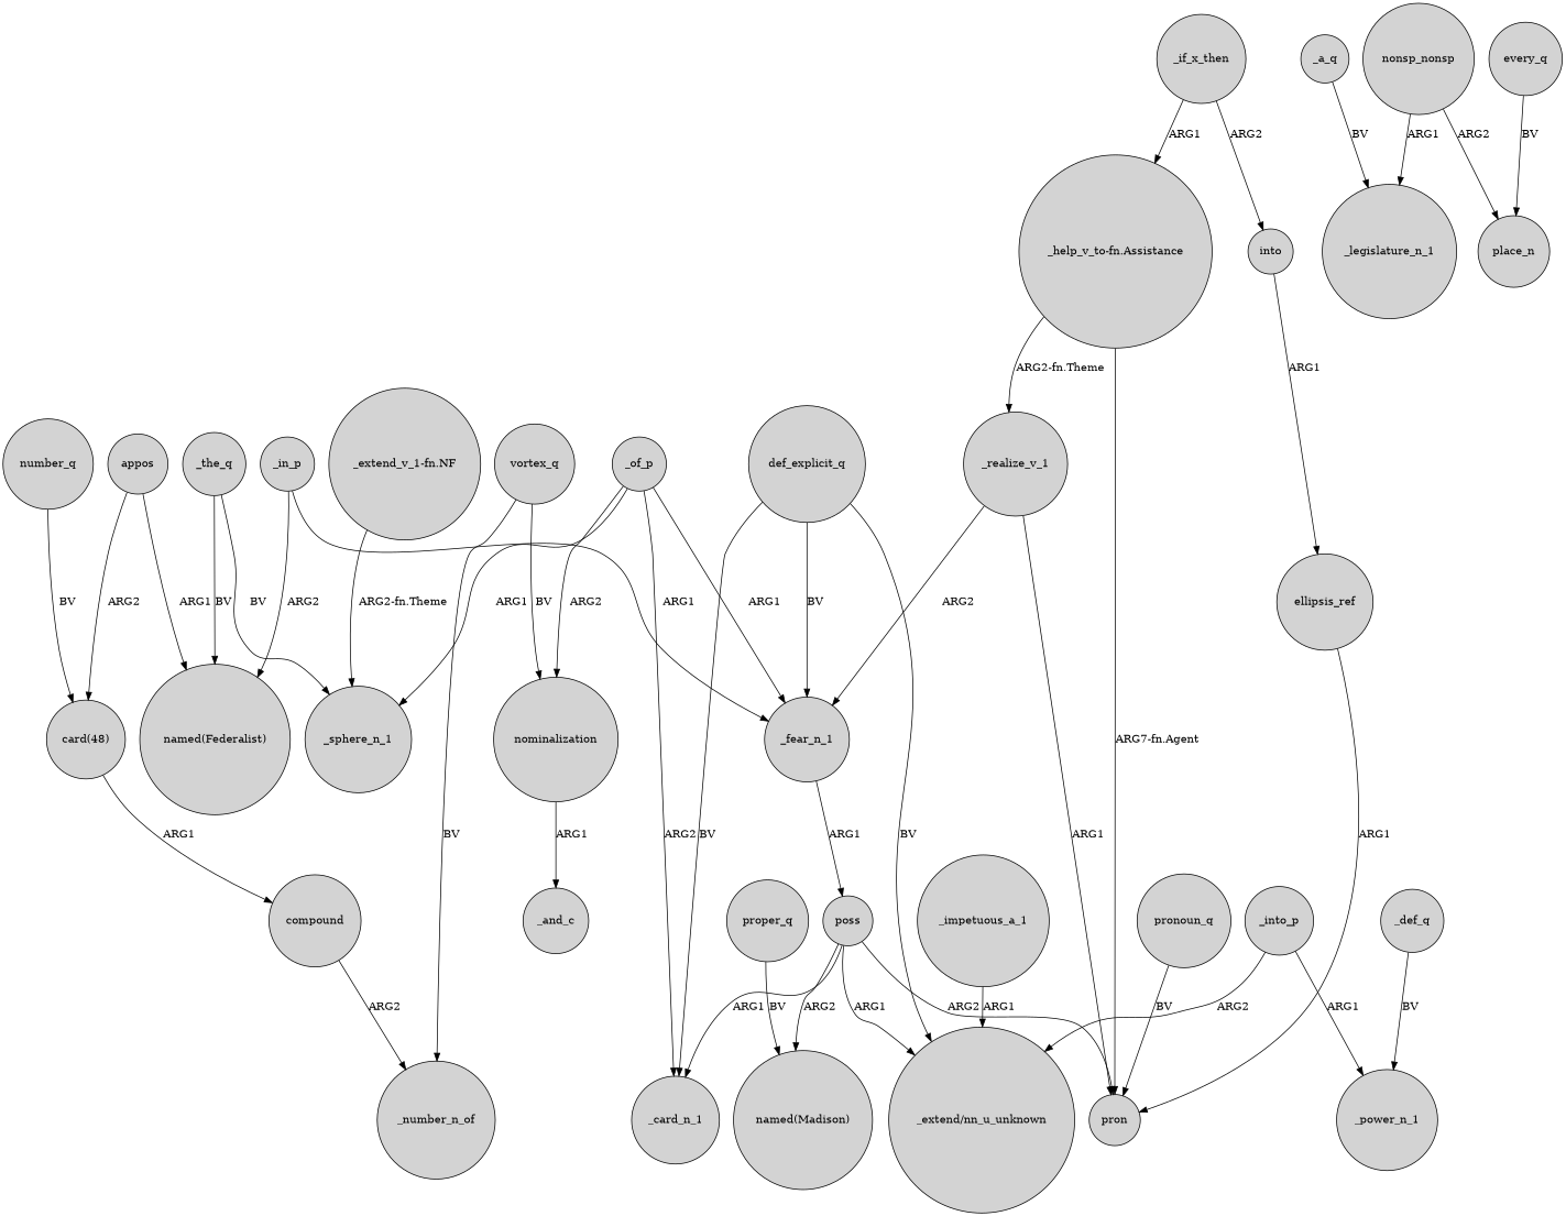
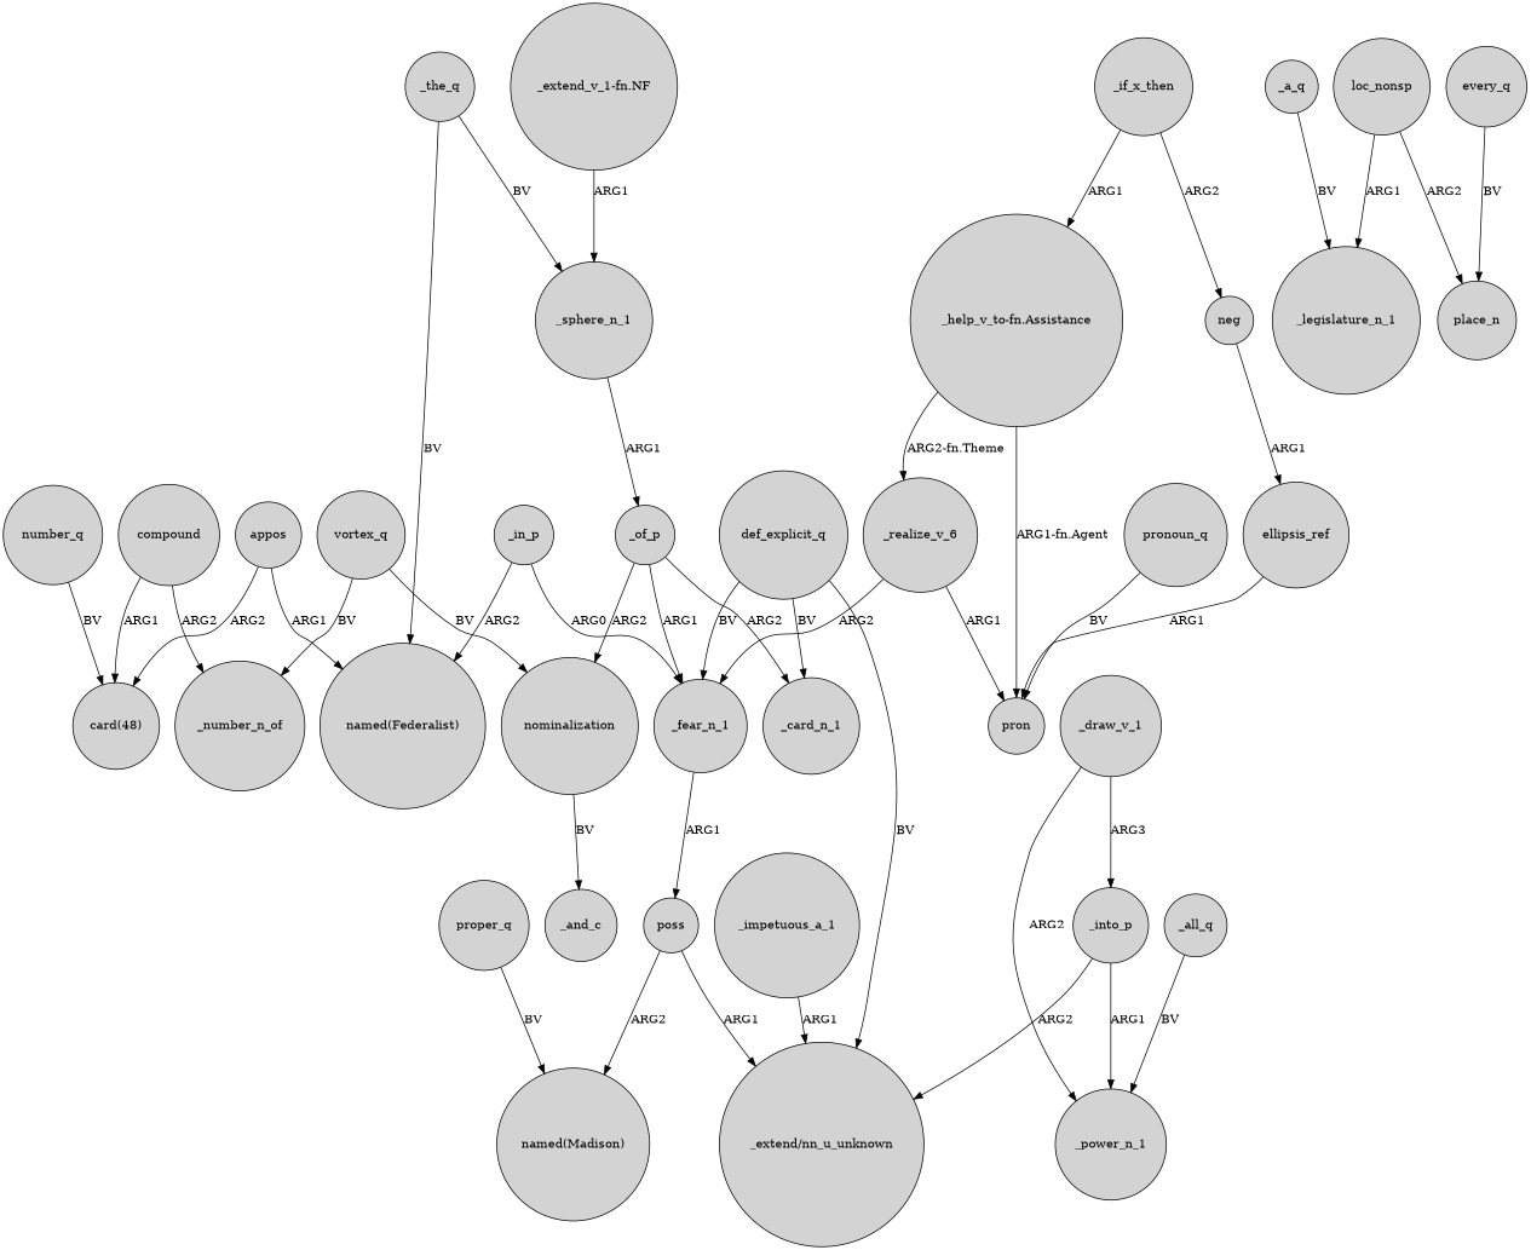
  digraph {
    node [shape=circle style=filled]
    n1 [label="_extend/nn_u_unknown"]
    _impetuous_a_1
    appos
    "named(Federalist)"
    "card(48)"
    n6 [label=vortex_q]
    _number_n_of
    nominalization
    _and_c
    _of_p
    _fear_n_1
    n12 [label=_card_n_1]
    _sphere_n_1
    poss
    pron
    "named(Madison)"
    def_explicit_q
    "_help_v_to-fn.Assistance"
-   _realize_v_1
+   _realize_v_1 [label=_realize_v_6]
+   _draw_v_1
    _power_n_1
    _into_p
    ellipsis_ref
    _a_q
    _legislature_n_1
    proper_q
-   loc_nonsp [label=nonsp_nonsp]
+   loc_nonsp
    place_n
    _in_p
    _if_x_then
-   neg [label=into]
+   neg
    pronoun_q
    _the_q
    every_q
-   _all_q [label=_def_q]
+   _all_q
    compound
    "_extend_v_1-fn.NF"
    number_q
    _impetuous_a_1 -> n1 [label=ARG1]
    appos -> "named(Federalist)" [label=ARG1]
    appos -> "card(48)" [label=ARG2]
    n6 -> _number_n_of [label=BV]
    n6 -> nominalization [label=BV]
-   nominalization -> _and_c [label=ARG1]
+   nominalization -> _and_c [label=BV]
    _of_p -> nominalization [label=ARG2]
    _of_p -> _fear_n_1 [label=ARG1]
    _of_p -> n12 [label=ARG2]
-   _of_p -> _sphere_n_1 [label=ARG1]
+   _sphere_n_1 -> _of_p [label=ARG1]
    _fear_n_1 -> poss [label=ARG1]
    poss -> n1 [label=ARG1]
-   poss -> n12 [label=ARG1]
-   poss -> pron [label=ARG2]
    poss -> "named(Madison)" [label=ARG2]
    def_explicit_q -> n1 [label=BV]
    def_explicit_q -> _fear_n_1 [label=BV]
    def_explicit_q -> n12 [label=BV]
-   "_help_v_to-fn.Assistance" -> pron [label="ARG7-fn.Agent"]
+   "_help_v_to-fn.Assistance" -> pron [label="ARG1-fn.Agent"]
    "_help_v_to-fn.Assistance" -> _realize_v_1 [label="ARG2-fn.Theme"]
    _realize_v_1 -> _fear_n_1 [label=ARG2]
    _realize_v_1 -> pron [label=ARG1]
+   _draw_v_1 -> _power_n_1 [label=ARG2]
+   _draw_v_1 -> _into_p [label=ARG3]
    _into_p -> n1 [label=ARG2]
    _into_p -> _power_n_1 [label=ARG1]
    ellipsis_ref -> pron [label=ARG1]
    _a_q -> _legislature_n_1 [label=BV]
    proper_q -> "named(Madison)" [label=BV]
    loc_nonsp -> _legislature_n_1 [label=ARG1]
    loc_nonsp -> place_n [label=ARG2]
    _in_p -> "named(Federalist)" [label=ARG2]
-   _in_p -> _fear_n_1 [label=ARG1]
+   _in_p -> _fear_n_1 [label=ARG0]
    _if_x_then -> "_help_v_to-fn.Assistance" [label=ARG1]
    _if_x_then -> neg [label=ARG2]
    neg -> ellipsis_ref [label=ARG1]
    pronoun_q -> pron [label=BV]
    _the_q -> "named(Federalist)" [label=BV]
    _the_q -> _sphere_n_1 [label=BV]
    every_q -> place_n [label=BV]
    _all_q -> _power_n_1 [label=BV]
-   "card(48)" -> compound [label=ARG1]
+   compound -> "card(48)" [label=ARG1]
    compound -> _number_n_of [label=ARG2]
-   "_extend_v_1-fn.NF" -> _sphere_n_1 [label="ARG2-fn.Theme"]
+   "_extend_v_1-fn.NF" -> _sphere_n_1 [label=ARG1]
    number_q -> "card(48)" [label=BV]
  }
